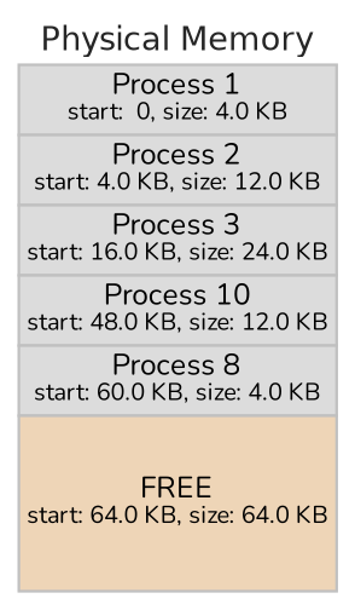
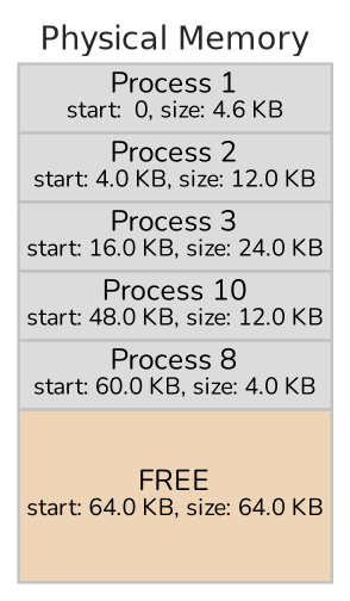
  digraph {
    fontname=Nunito
    rankdir=LR
    ranksep=1.0
-   n1 [fontname=Nunito fontsize=8 label=<<table border="0.1" cellborder="1" cellspacing="0"><TR><TD border="0.0" ><font face="helvetica" color="grey15" point-size="12">Physical Memory</font></TD></TR><tr><td align="text" color="grey" bgcolor="gainsboro" height="4" port="Process 1"><font point-size="11">Process 1</font><br></br><font point-size="9">start:  0, size: 4.0 KB</font></td></tr><tr><td align="text" color="grey" bgcolor="gainsboro" height="12" port="Process 2"><font point-size="11">Process 2</font><br></br><font point-size="9">start: 4.0 KB, size: 12.0 KB</font></td></tr><tr><td align="text" color="grey" bgcolor="gainsboro" height="24" port="Process 3"><font point-size="11">Process 3</font><br></br><font point-size="9">start: 16.0 KB, size: 24.0 KB</font></td></tr><tr><td align="text" color="grey" bgcolor="gainsboro" height="12" port="Process 10"><font point-size="11">Process 10</font><br></br><font point-size="9">start: 48.0 KB, size: 12.0 KB</font></td></tr><tr><td align="text" color="grey" bgcolor="gainsboro" height="4" port="Process 8"><font point-size="11">Process 8</font><br></br><font point-size="9">start: 60.0 KB, size: 4.0 KB</font></td></tr><tr><td align="text" color="grey" bgcolor="bisque2" height="65" port="FREE"><font point-size="11">FREE</font><br></br><font point-size="9">start: 64.0 KB, size: 64.0 KB</font></td></tr></table>> margin="0.04 0.04" shape=none width=0.8]
+   n1 [fontname=Nunito fontsize=8 label=<<table border="0.1" cellborder="1" cellspacing="0"><TR><TD border="0.0" ><font face="helvetica" color="grey15" point-size="12">Physical Memory</font></TD></TR><tr><td align="text" color="grey" bgcolor="gainsboro" height="4" port="Process 1"><font point-size="11">Process 1</font><br></br><font point-size="9">start:  0, size: 4.6 KB</font></td></tr><tr><td align="text" color="grey" bgcolor="gainsboro" height="12" port="Process 2"><font point-size="11">Process 2</font><br></br><font point-size="9">start: 4.0 KB, size: 12.0 KB</font></td></tr><tr><td align="text" color="grey" bgcolor="gainsboro" height="24" port="Process 3"><font point-size="11">Process 3</font><br></br><font point-size="9">start: 16.0 KB, size: 24.0 KB</font></td></tr><tr><td align="text" color="grey" bgcolor="gainsboro" height="12" port="Process 10"><font point-size="11">Process 10</font><br></br><font point-size="9">start: 48.0 KB, size: 12.0 KB</font></td></tr><tr><td align="text" color="grey" bgcolor="gainsboro" height="4" port="Process 8"><font point-size="11">Process 8</font><br></br><font point-size="9">start: 60.0 KB, size: 4.0 KB</font></td></tr><tr><td align="text" color="grey" bgcolor="bisque2" height="65" port="FREE"><font point-size="11">FREE</font><br></br><font point-size="9">start: 64.0 KB, size: 64.0 KB</font></td></tr></table>> margin="0.04 0.04" shape=none width=0.8]
    subgraph sub_1 {
      rank=sink
      n1
    }
  }
